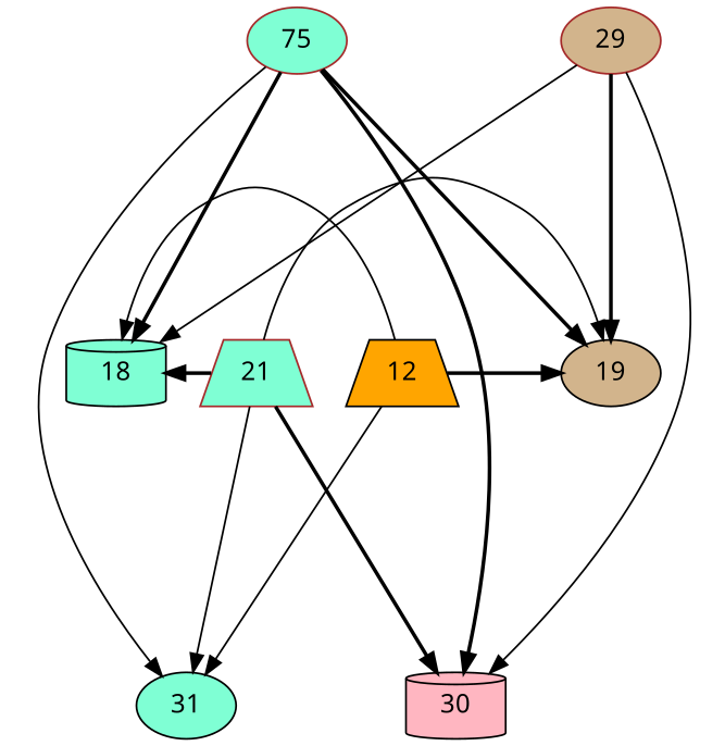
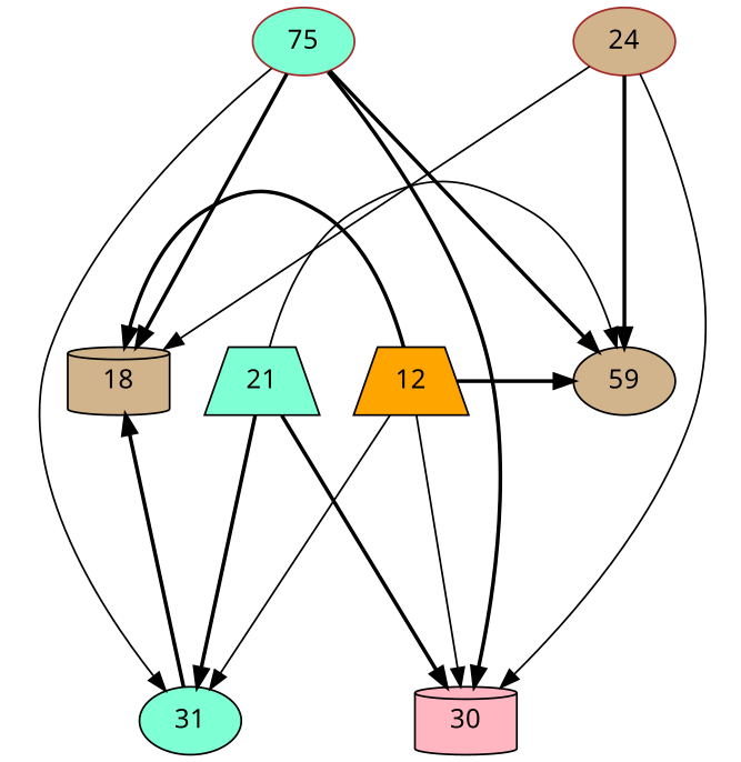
  digraph {
    fontname="Noto Sans"
    ranksep=2.0
    node [color=black fillcolor=tan fontname="Noto Sans" shape=ellipse style=filled]
    edge [fontname="Noto Sans" style=bold]
    12 [fillcolor=orange shape=trapezium]
-   18 [fillcolor=aquamarine shape=cylinder]
-   19
-   21 [color=brown fillcolor=aquamarine shape=trapezium]
+   18 [shape=cylinder]
+   19 [label=59]
+   21 [fillcolor=aquamarine shape=trapezium]
    n5 [color=brown fillcolor=aquamarine label=75]
-   29 [color=brown]
+   29 [color=brown label=24]
    30 [fillcolor=lightpink shape=cylinder]
    31 [fillcolor=aquamarine]
    subgraph sub_1 {
      rank=same
      12
      18
      19
      21
    }
    subgraph sub_2 {
      rank=same
      n5
      29
    }
    subgraph sub_3 {
      rank=same
      30
      31
    }
-   12 -> 18 [style=solid]
+   12 -> 18
    12 -> 19
+   12 -> 30 [style=solid]
    12 -> 31 [style=solid]
-   21 -> 18
+   31 -> 18
    21 -> 19 [style=solid]
    21 -> 30
-   21 -> 31 [style=solid]
+   21 -> 31
    n5 -> 18
    n5 -> 19
    n5 -> 30
    n5 -> 31 [style=solid]
    29 -> 18 [style=solid]
    29 -> 19
    29 -> 30 [style=solid]
  }
